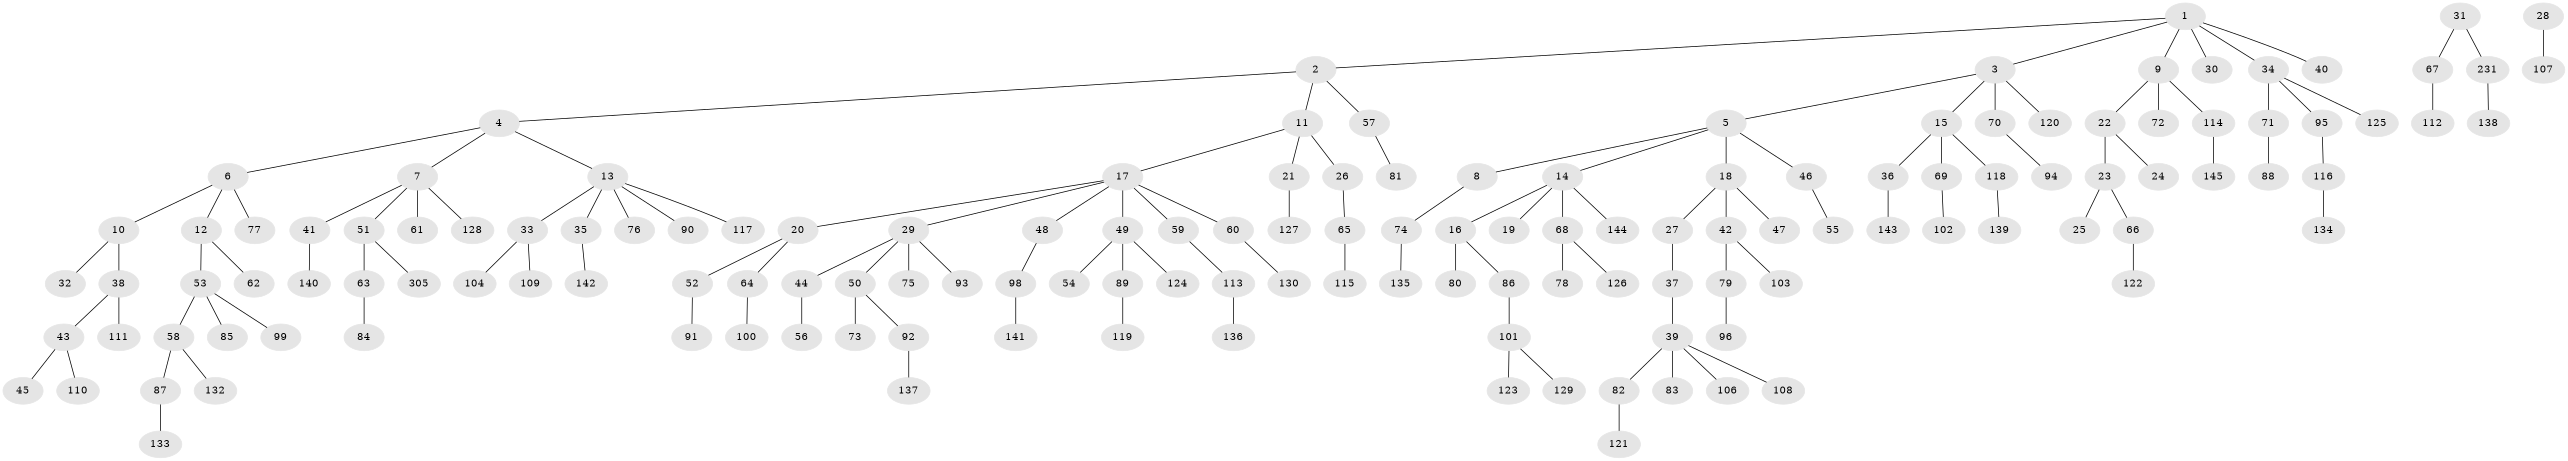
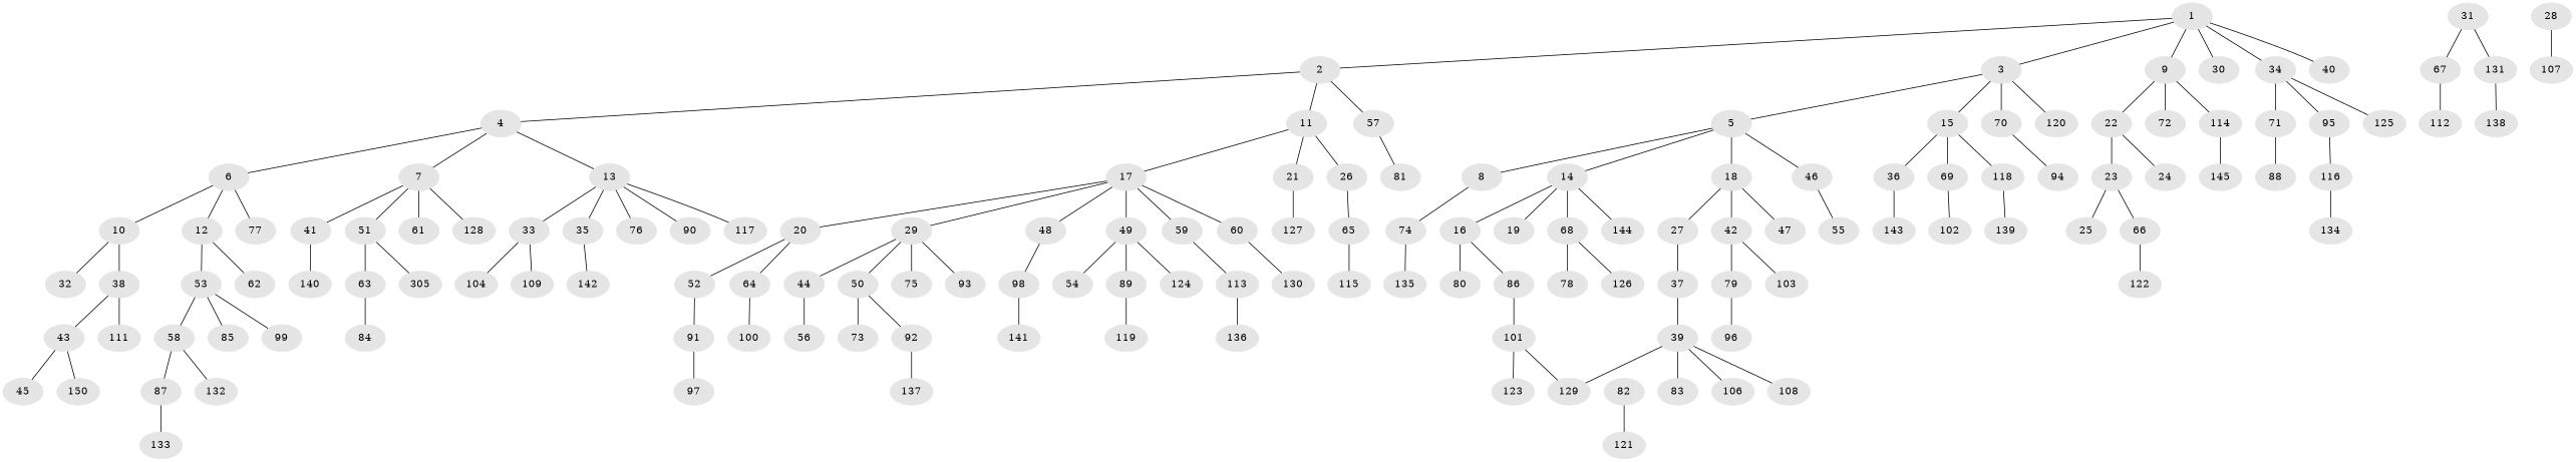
  graph {
    node [color=gray90 style=filled]
    1
    2
    3
    9
    30
    34
    40
    4
    11
    57
    5
    15
    70
    120
    22
    72
    114
    71
    95
    125
    6
    7
    13
    17
    21
    26
    81
    8
    14
    18
    46
    36
    69
    118
    94
    10
    12
    77
    41
    51
    61
    128
    33
    35
    76
    90
    117
    74
    16
    19
    68
    144
    27
    42
    47
    55
    32
    38
    53
    62
    140
    63
    n63 [label=305]
    135
    23
    24
    145
    43
    111
    20
    29
    48
    49
    59
    60
    127
    65
    58
    85
    99
    104
    109
    142
    80
    86
    78
    126
    143
    102
    139
    101
    52
    64
    44
    50
    75
    93
    98
    54
    89
    124
    113
    130
    37
    79
    103
    91
    100
    25
    66
    122
    31
    67
-   131 [label=231]
+   131
    28
    107
    115
    39
    56
    73
    92
    112
    138
    88
    116
    82
    83
    106
    108
    45
-   110
+   110 [label=150]
    121
    96
    141
    119
    137
    84
+   97
    87
    132
    133
    136
    123
    129
    134
    1 -- 2
    1 -- 3
    1 -- 9
    1 -- 30
    1 -- 34
    1 -- 40
    2 -- 4
    2 -- 11
    2 -- 57
    3 -- 5
    3 -- 15
    3 -- 70
    3 -- 120
    9 -- 22
    9 -- 72
    9 -- 114
    34 -- 71
    34 -- 95
    34 -- 125
    4 -- 6
    4 -- 7
    4 -- 13
    11 -- 17
    11 -- 21
    11 -- 26
    57 -- 81
    5 -- 8
    5 -- 14
    5 -- 18
    5 -- 46
    15 -- 36
    15 -- 69
    15 -- 118
    70 -- 94
    22 -- 23
    22 -- 24
    114 -- 145
    71 -- 88
    95 -- 116
    6 -- 10
    6 -- 12
    6 -- 77
    7 -- 41
    7 -- 51
    7 -- 61
    7 -- 128
    13 -- 33
    13 -- 35
    13 -- 76
    13 -- 90
    13 -- 117
    17 -- 20
    17 -- 29
    17 -- 48
    17 -- 49
    17 -- 59
    17 -- 60
    21 -- 127
    26 -- 65
    8 -- 74
    14 -- 16
    14 -- 19
    14 -- 68
    14 -- 144
    18 -- 27
    18 -- 42
    18 -- 47
    46 -- 55
    36 -- 143
    69 -- 102
    118 -- 139
    10 -- 32
    10 -- 38
    12 -- 53
    12 -- 62
    41 -- 140
    51 -- 63
    51 -- n63
    33 -- 104
    33 -- 109
    35 -- 142
    74 -- 135
    16 -- 80
    16 -- 86
    68 -- 78
    68 -- 126
    27 -- 37
    42 -- 79
    42 -- 103
    38 -- 43
    38 -- 111
    53 -- 58
    53 -- 85
    53 -- 99
    63 -- 84
    23 -- 25
    23 -- 66
    43 -- 45
    43 -- 110
    20 -- 52
    20 -- 64
    29 -- 44
    29 -- 50
    29 -- 75
    29 -- 93
    48 -- 98
    49 -- 54
    49 -- 89
    49 -- 124
    59 -- 113
    60 -- 130
    65 -- 115
    58 -- 87
    58 -- 132
    86 -- 101
    101 -- 123
    101 -- 129
    52 -- 91
    64 -- 100
    44 -- 56
    50 -- 73
    50 -- 92
    98 -- 141
    89 -- 119
    113 -- 136
    37 -- 39
    79 -- 96
+   91 -- 97
    66 -- 122
    31 -- 67
    31 -- 131
    67 -- 112
    131 -- 138
    28 -- 107
-   39 -- 82
+   39 -- 129
    39 -- 83
    39 -- 106
    39 -- 108
    92 -- 137
    116 -- 134
    82 -- 121
    87 -- 133
  }
